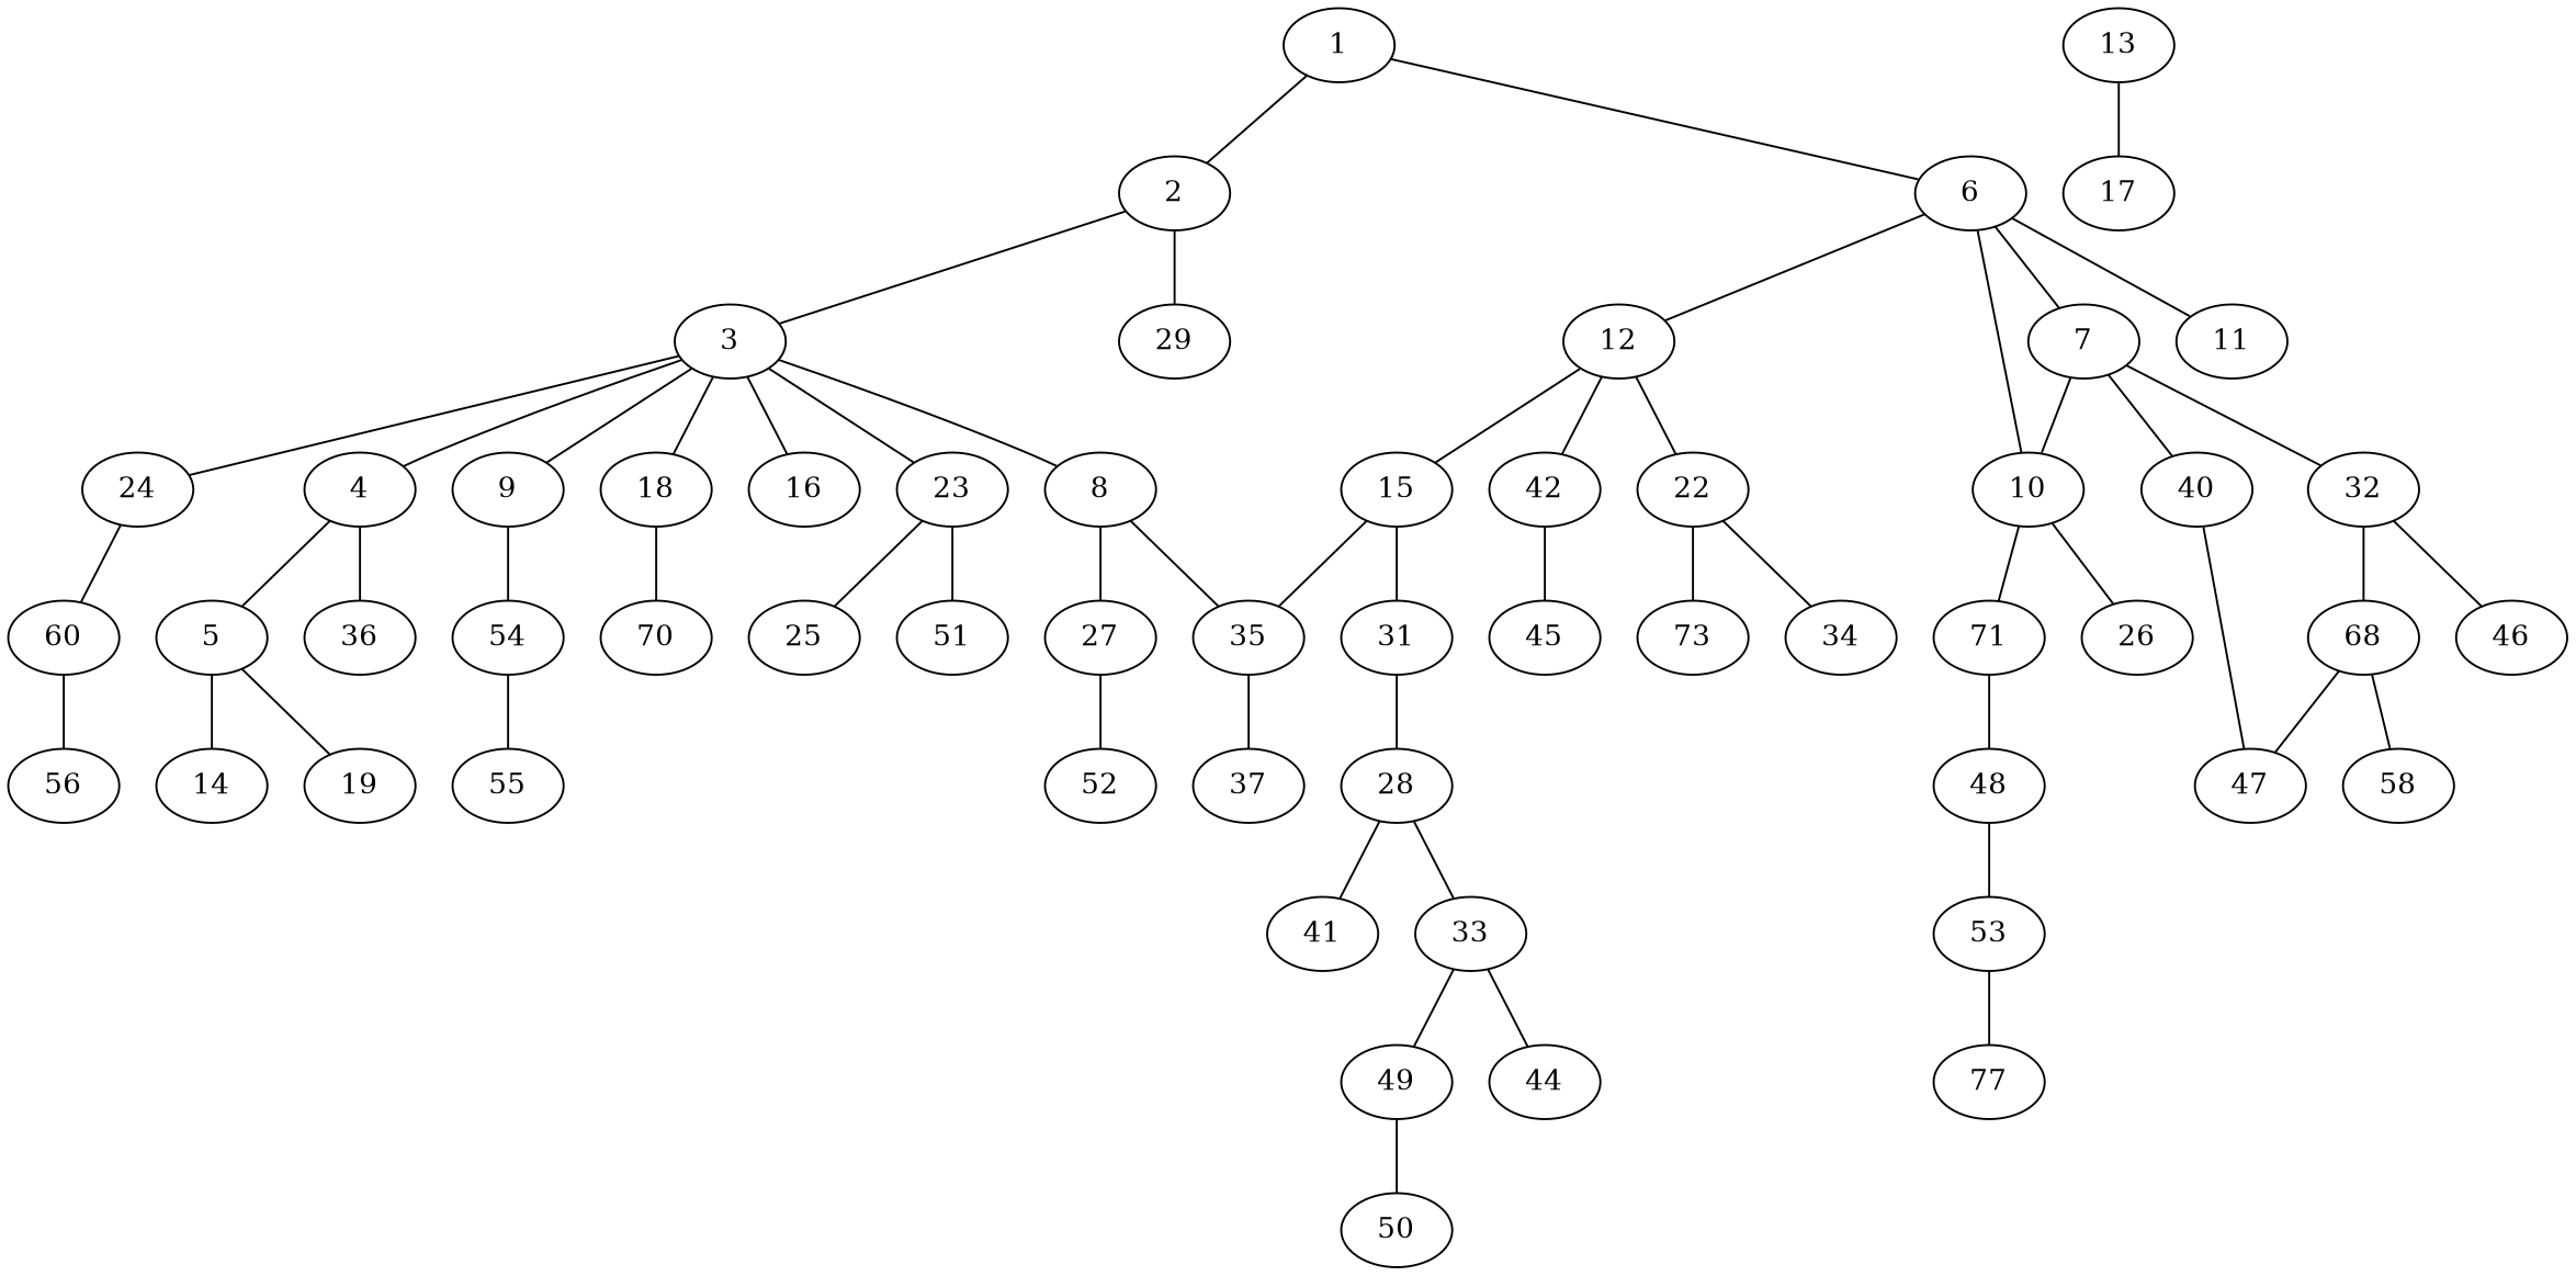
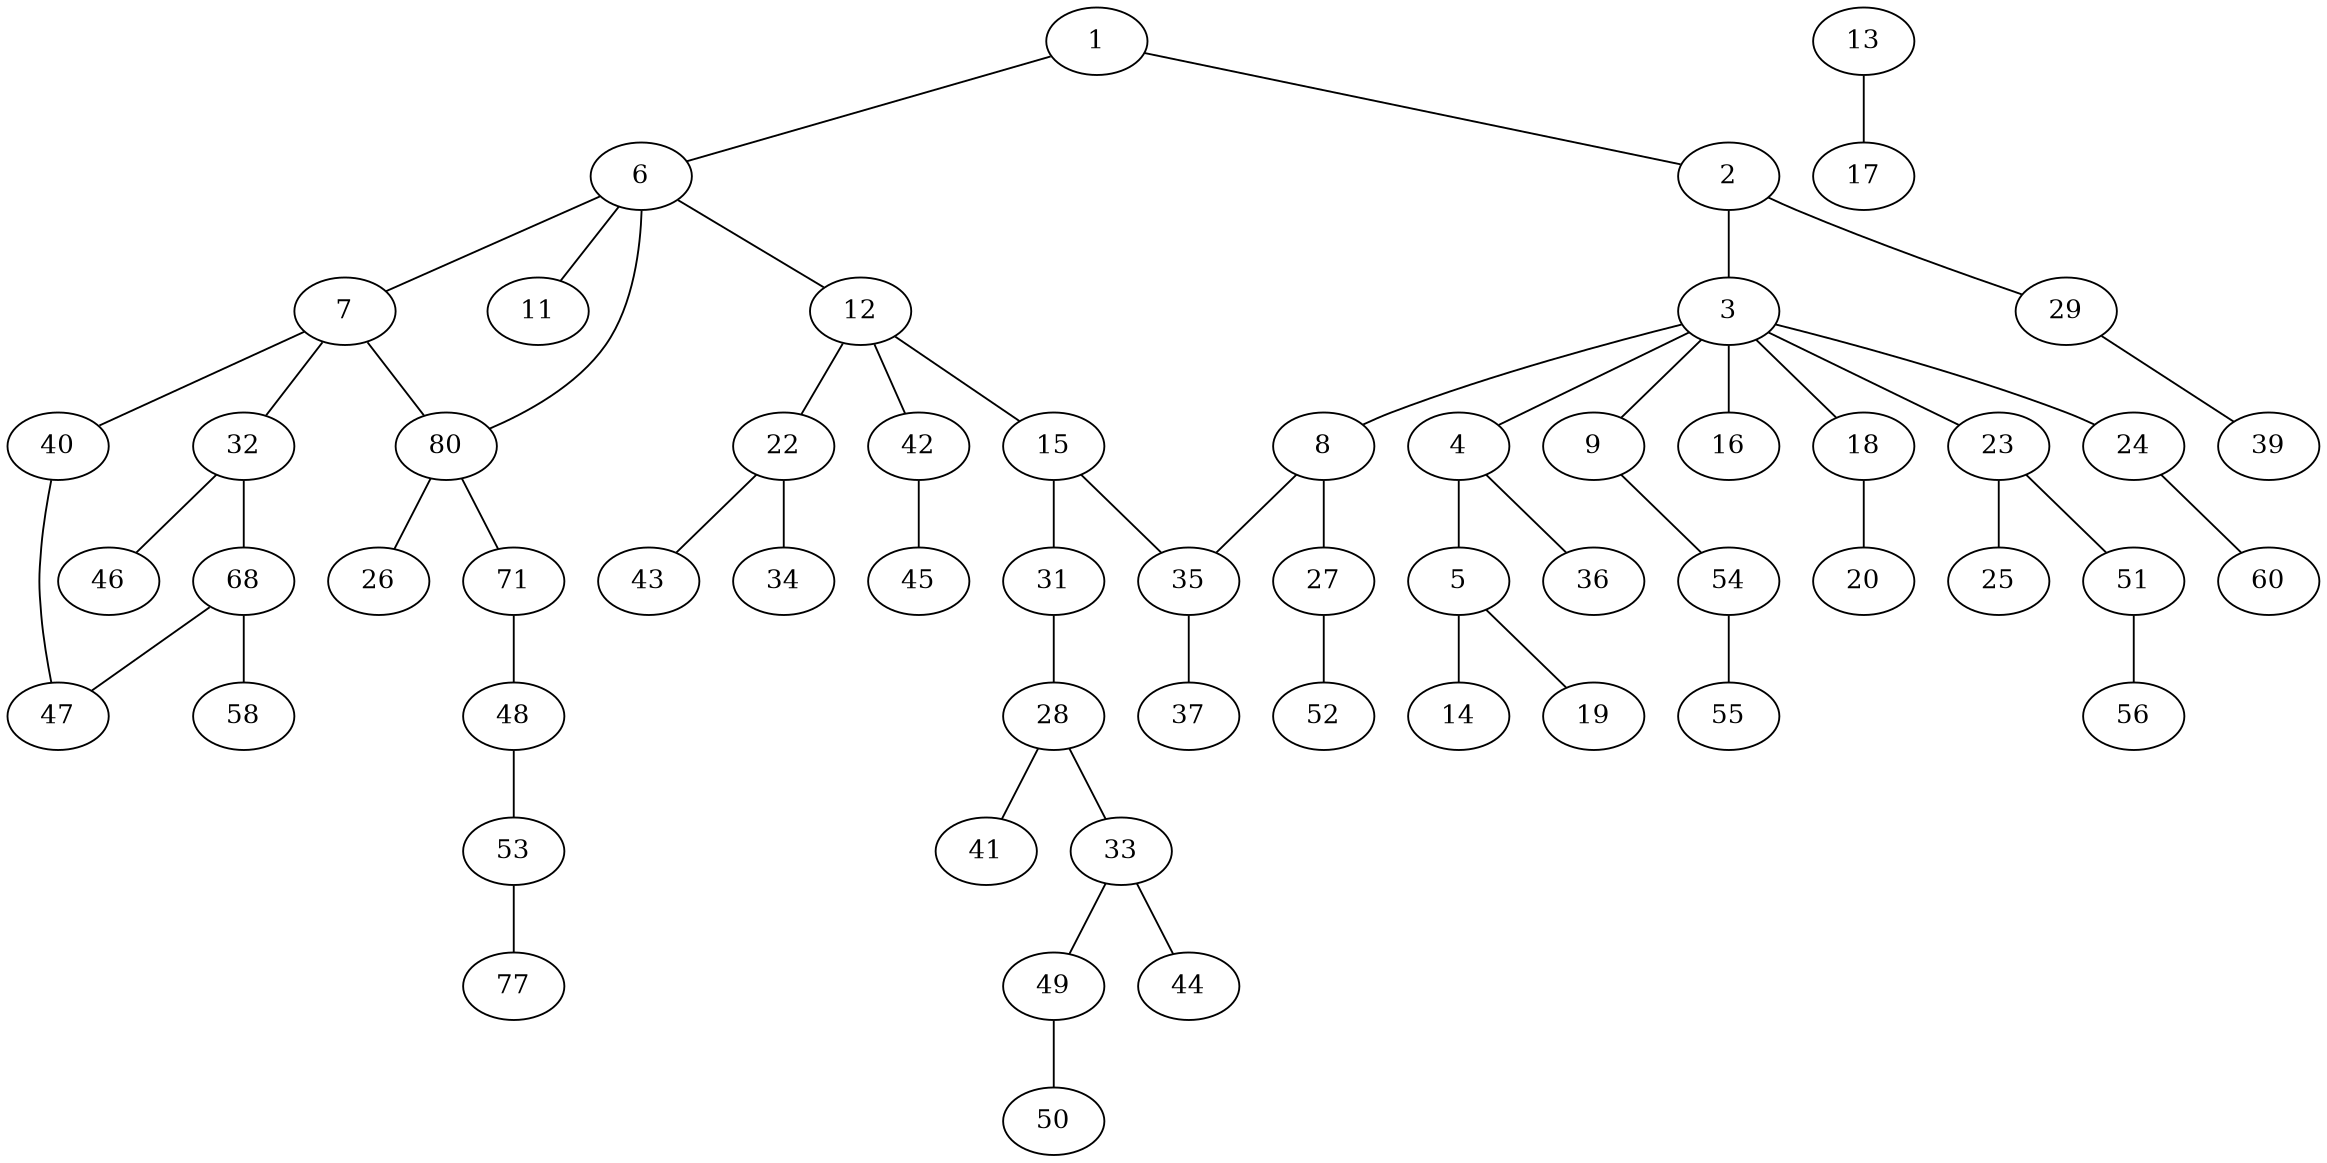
  graph {
    1
    2
    6
    3
    29
    7
    11
    12
-   10
+   10 [label=80]
    4
    8
    9
    16
    18
    23
    24
+   39
    32
    40
    15
    22
    42
    13
    17
    5
    36
    27
    35
    54
-   20 [label=70]
+   20
    25
    51
    60
    14
    19
    52
    37
    55
    56
    n40 [label=71]
    26
    n42 [label=68]
    46
    47
    31
    34
-   43 [label=73]
+   43
    45
    48
    58
    53
    28
    33
    41
    44
    49
    n57 [label=77]
    50
    1 -- 2
    1 -- 6
    2 -- 3
    2 -- 29
    6 -- 7
    6 -- 11
    6 -- 12
    6 -- 10
    3 -- 4
    3 -- 8
    3 -- 9
    3 -- 16
    3 -- 18
    3 -- 23
    3 -- 24
+   29 -- 39
    7 -- 10
    7 -- 32
    7 -- 40
    12 -- 15
    12 -- 22
    12 -- 42
    10 -- n40
    10 -- 26
    4 -- 5
    4 -- 36
    8 -- 27
    8 -- 35
    9 -- 54
    18 -- 20
    23 -- 25
    23 -- 51
    24 -- 60
    32 -- n42
    32 -- 46
    40 -- 47
    15 -- 35
    15 -- 31
    22 -- 34
    22 -- 43
    42 -- 45
    13 -- 17
    5 -- 14
    5 -- 19
    27 -- 52
    35 -- 37
    54 -- 55
-   60 -- 56
+   51 -- 56
    n40 -- 48
    n42 -- 47
    n42 -- 58
    31 -- 28
    48 -- 53
    53 -- n57
    28 -- 33
    28 -- 41
    33 -- 44
    33 -- 49
    49 -- 50
  }
